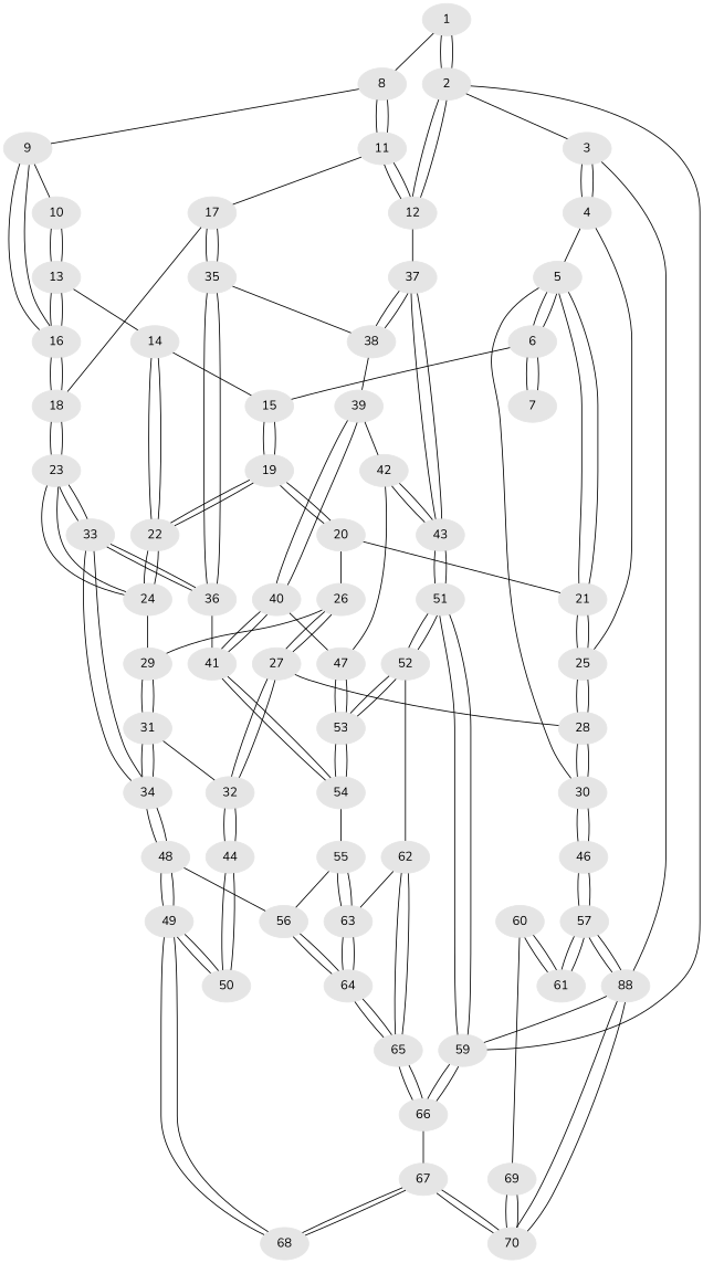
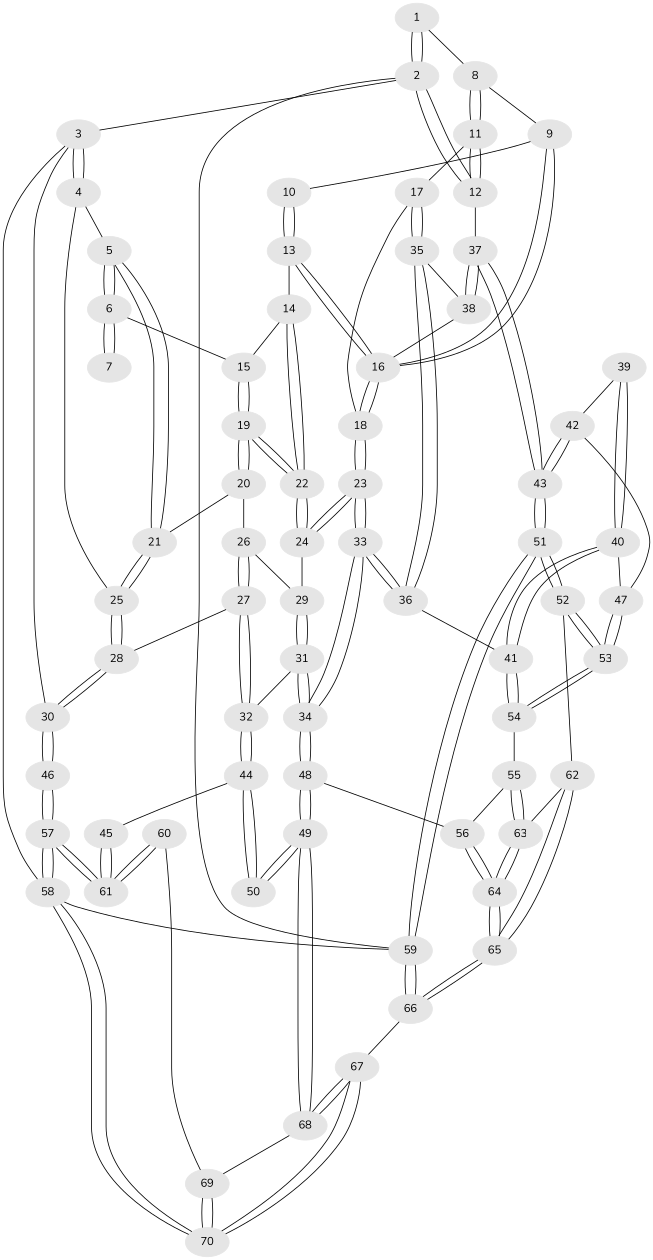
  graph {
    fontname=Nunito
    node [color=gray90 fontname=Nunito style=filled]
    edge [fontname=Nunito]
    1
    2
    8
    3
    12
    59
    9
    11
    4
    30
-   58 [label=88]
+   58
    37
    66
    5
    25
    46
    70
    6
    21
    28
    7
    15
    19
    10
    13
    16
    17
    18
    14
    35
    38
    43
    22
    24
    20
    23
    36
    33
    26
    29
    27
    34
    31
    32
    44
    57
    48
+   45
    50
    41
    49
    56
    39
    54
    51
    40
    42
    47
    53
    55
    52
    61
    68
    64
    69
    60
    62
    63
    65
    67
    1 -- 2
    1 -- 2
    1 -- 8
    2 -- 3
    2 -- 12
    2 -- 12
    2 -- 59
    8 -- 9
    8 -- 11
    8 -- 11
    3 -- 4
    3 -- 4
-   5 -- 30
+   3 -- 30
    3 -- 58
    12 -- 37
    59 -- 66
    59 -- 66
    9 -- 10
    9 -- 16
    9 -- 16
    11 -- 12
    11 -- 12
    11 -- 17
    4 -- 5
    4 -- 25
    30 -- 46
    30 -- 46
    58 -- 59
    58 -- 70
    58 -- 70
    37 -- 38
    37 -- 38
    37 -- 43
    37 -- 43
    66 -- 67
    5 -- 6
    5 -- 6
    5 -- 21
    5 -- 21
    25 -- 28
    25 -- 28
    46 -- 57
    46 -- 57
    6 -- 7
    6 -- 7
    6 -- 15
    21 -- 25
    21 -- 25
    28 -- 30
    28 -- 30
    15 -- 19
    15 -- 19
    19 -- 22
    19 -- 22
    19 -- 20
    19 -- 20
    10 -- 13
    10 -- 13
    13 -- 16
    13 -- 16
    13 -- 14
    16 -- 18
    16 -- 18
    17 -- 18
    17 -- 35
    17 -- 35
    18 -- 23
    18 -- 23
    14 -- 15
    14 -- 22
    14 -- 22
    35 -- 38
    35 -- 36
    35 -- 36
-   38 -- 39
+   38 -- 16
    43 -- 51
    43 -- 51
    22 -- 24
    22 -- 24
    24 -- 29
    20 -- 21
    20 -- 26
    23 -- 24
    23 -- 24
    23 -- 33
    23 -- 33
    36 -- 41
    33 -- 36
    33 -- 36
    33 -- 34
    33 -- 34
    26 -- 29
    26 -- 27
    26 -- 27
    29 -- 31
    29 -- 31
    27 -- 28
    27 -- 32
    27 -- 32
    34 -- 48
    34 -- 48
    31 -- 34
    31 -- 34
    31 -- 32
    32 -- 44
    32 -- 44
+   44 -- 45
    44 -- 50
    44 -- 50
    57 -- 58
    57 -- 58
    57 -- 61
    57 -- 61
    48 -- 49
    48 -- 49
    48 -- 56
+   45 -- 61
+   45 -- 61
    41 -- 54
    41 -- 54
    49 -- 50
    49 -- 50
    49 -- 68
    49 -- 68
    56 -- 64
    56 -- 64
    39 -- 40
    39 -- 40
    39 -- 42
    54 -- 55
    51 -- 59
    51 -- 59
    51 -- 52
    51 -- 52
    40 -- 41
    40 -- 41
    40 -- 47
    42 -- 43
    42 -- 43
    42 -- 47
    47 -- 53
    47 -- 53
    53 -- 54
    53 -- 54
    55 -- 56
    55 -- 63
    55 -- 63
    52 -- 53
    52 -- 53
    52 -- 62
+   68 -- 69
    64 -- 65
    64 -- 65
    69 -- 70
    69 -- 70
    60 -- 61
    60 -- 61
    60 -- 69
    62 -- 63
    62 -- 65
    62 -- 65
    63 -- 64
    63 -- 64
    65 -- 66
    65 -- 66
    67 -- 70
    67 -- 70
    67 -- 68
    67 -- 68
  }
